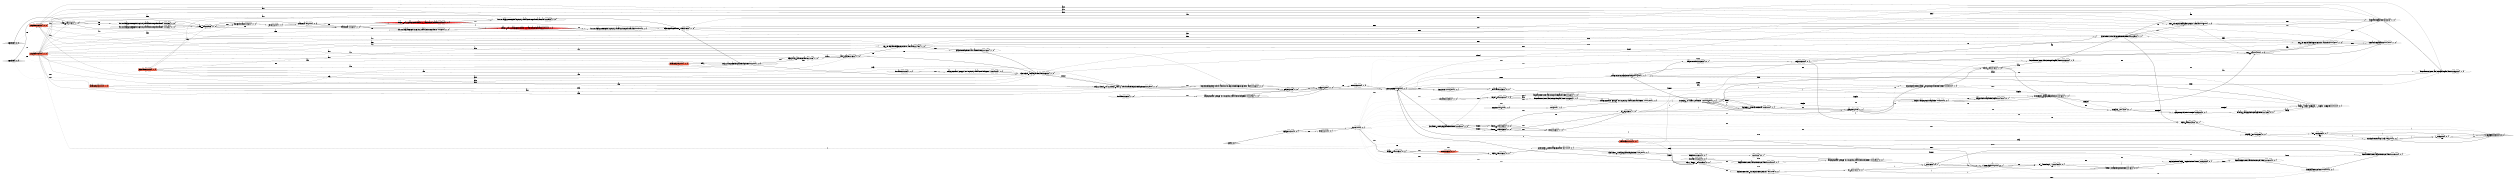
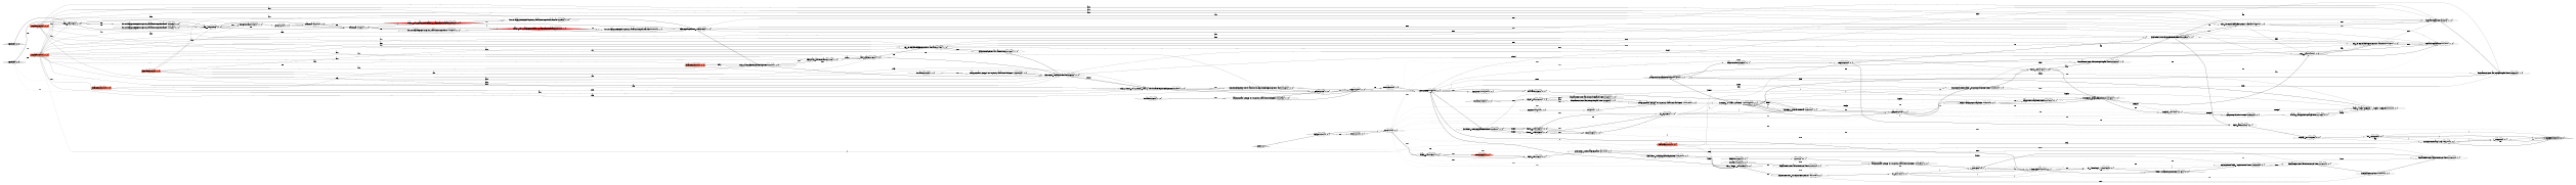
  digraph {
    rankdir=LR
    node [fillcolor=white shape=ellipse style=filled]
    edge [style=bold]
    n1 [label="((HttpSessionBindingListener)unbound).valueUnbound(new HttpSessionBindingEvent(getSession(),name))@@@26@@@['1', '1', '0']"]
    n2 [label="!notify@@@32@@@['1', '1', '0']" shape=diamond]
    n3 [label="!notify@@@32@@@['1', '0', '0']" shape=diamond]
    n4 [label="ACTIVITY_CHECK@@@33@@@['1', '1', '1']" shape=diamond]
    n5 [label="return@@@32@@@['0', '1', '0']"]
    n6 [label="event = new HttpSessionBindingEvent(getSession(),name,value)@@@14@@@['1', '1', '0']"]
    n7 [label="listener.attributeReplaced(event)@@@47@@@['1', '1', '0']"]
    n8 [label="fireSessionEvent(Session.SESSION_DESTROYED_EVENT,null)@@@52@@@['1', '1', '1']"]
    n9 [label="listener.attributeAdded(event)@@@55@@@['1', '1', '0']"]
    n10 [label="event == null@@@44@@@['1', '1', '0']" shape=diamond]
    n11 [label="((HttpSessionBindingListener)value).valueBound(event)@@@16@@@['1', '1', '0']"]
    n12 [label="manager.setSessionAverageAliveTime(average)@@@48@@@['1', '1', '1']"]
    n13 [label="event = new HttpSessionBindingEvent(getSession(),name,value)@@@53@@@['1', '1', '0']"]
    n14 [label="expiring = false@@@54@@@['0', '0', '1']"]
    n15 [label="fireContainerEvent(context,\"afterSessionAttributeAdded\",listener)@@@56@@@['1', '1', '0']"]
    n16 [label="event = new HttpSessionBindingEvent(getSession(),name,unbound)@@@45@@@['1', '1', '0']"]
    n17 [label="Object unbound = attributes.put(name,value)@@@23@@@['1', '1', '0']"]
    n18 [fillcolor=lightgray label="expire['0', '0', '1']" shape=diamond]
    n19 [label="expiring@@@3@@@['0', '0', '1']" shape=diamond]
    n20 [fillcolor=tomato label="boolean notify@@@2@@@['0', '0', '1']" shape=box]
    n21 [label="this@@@4@@@['0', '0', '1']" shape=diamond]
    n22 [label="return@@@3@@@['0', '0', '1']"]
    n23 [label="removeAttributeInternal(keys(i(,notify)@@@58@@@['0', '0', '1']"]
    n24 [label="notify && (listeners != null)@@@9@@@['0', '0', '1']" shape=diamond]
    n25 [label="notify@@@51@@@['0', '0', '1']" shape=diamond]
    n26 [label="notify && value instanceof HttpSessionBindingListener@@@11@@@['1', '1', '0']" shape=diamond]
    n27 [label="value != oldValue@@@13@@@['1', '1', '0']" shape=diamond]
    n28 [label="Object oldValue = attributes.get(name)@@@12@@@['1', '1', '0']"]
    n29 [label="notify && (unbound != null) && (unbound != value) && (unbound instanceof HttpSessionBindingListener)@@@24@@@['1', '1', '0']" shape=diamond]
    n30 [label="unbound != null@@@42@@@['1', '1', '0']" shape=diamond]
    n31 [label="HttpSessionBindingEvent event = null@@@10@@@['1', '1', '0']"]
    n32 [label="i++@@@13@@@['0', '0', '1']"]
    n33 [label="i < listeners.length@@@12@@@['0', '0', '1']" shape=diamond]
    n34 [label="int j = (listeners.length - 1) - i@@@14@@@['0', '0', '1']"]
    n35 [label="listener.sessionDestroyed(event)@@@19@@@['0', '0', '1']"]
    n36 [label="HttpSessionListener listener = (HttpSessionListener)listeners(j(@@@16@@@['0', '0', '1']"]
    n37 [label="fireContainerEvent(context,\"afterSessionDestroyed\",listener)@@@20@@@['0', '0', '1']"]
    n38 [label="fireContainerEvent(context,\"beforeSessionDestroyed\",listener)@@@18@@@['0', '0', '1']"]
    n39 [label="!(listeners(j( instanceof HttpSessionListener)@@@15@@@['0', '0', '1']" shape=diamond]
    n40 [label="Throwable t@@@28@@@['1', '1', '0']" shape=diamond]
    n41 [label="manager.getContainer().getLogger().error(sm.getString(\"standardSession.bindingEvent\"),t)@@@29@@@['1', '1', '0']"]
    n42 [label="i++@@@58@@@['0', '0', '1']"]
    n43 [fillcolor=lightgray label="i < keys.length@@@57@@@['0', '0', '1']" shape=diamond]
    n44 [label="value == null@@@4@@@['1', '1', '0']" shape=diamond]
    n45 [label="removeAttribute(name)@@@5@@@['1', '1', '0']"]
    n46 [label="!isValidInternal()@@@8@@@['1', '0', '0']" shape=diamond]
    n47 [label="!isValidInternal()@@@8@@@['1', '1', '0']" shape=diamond]
    n48 [label="return@@@6@@@['1', '1', '0']"]
    n49 [fillcolor=red label="(manager != null) && manager.getDistributable() && !(value instanceof Serializable)@@@9@@@['1', '0', '0']" shape=diamond]
    n50 [fillcolor=red label="(manager != null) && manager.getDistributable() && !(value instanceof Serializable)@@@9@@@['0', '1', '0']" shape=diamond]
    n51 [label="throw new IllegalStateException(sm.getString(\"standardSession.setAttribute.ise\"))@@@8@@@['0', '1', '0']"]
    n52 [label="Throwable t@@@18@@@['1', '1', '0']" shape=diamond]
    n53 [label="manager.getContainer().getLogger().error(sm.getString(\"standardSession.bindingEvent\"),t)@@@19@@@['1', '1', '0']"]
    n54 [fillcolor=tomato label="String name@@@2@@@['1', '0', '0']" shape=box]
    n55 [label="throw new IllegalArgumentException(sm.getString(\"standardSession.setAttribute.iae\",name,value))@@@9@@@['1', '0', '0']"]
    n56 [label="name == null@@@3@@@['1', '1', '0']" shape=diamond]
    n57 [label="throw new IllegalArgumentException(sm.getString(\"standardSession.setAttribute.namenull\"))@@@3@@@['1', '0', '0']"]
    n58 [label="throw new IllegalArgumentException(sm.getString(\"standardSession.setAttribute.namenull\"))@@@3@@@['0', '1', '0']"]
    n59 [label="return@@@35@@@['1', '1', '0']"]
    n60 [label="int i = 0@@@36@@@['1', '1', '0']"]
    n61 [label="int timeAlive = (int)((timeNow - creationTime) / 1000)@@@38@@@['1', '1', '1']"]
    n62 [label="long timeNow = System.currentTimeMillis()@@@37@@@['1', '1', '1']"]
    n63 [label="HttpSessionAttributeListener listener = (HttpSessionAttributeListener)listeners(i(@@@40@@@['1', '1', '0']"]
    n64 [label="HttpSessionEvent event = new HttpSessionEvent(getSession())@@@10@@@['0', '0', '1']"]
    n65 [label="int i = 0@@@11@@@['0', '0', '1']"]
    n66 [label="int numExpired = manager.getExpiredSessions()@@@43@@@['1', '1', '1']"]
    n67 [label="fireContainerEvent(context,\"beforeSessionAttributeAdded\",listener)@@@51@@@['1', '1', '0']"]
    n68 [label="setValid(false)@@@36@@@['0', '0', '1']"]
    n69 [label="accessCount.set(0)@@@34@@@['0', '0', '1']"]
    n70 [label="Object listeners = context.getApplicationEventListeners()@@@34@@@['1', '1', '0']"]
    n71 [label="manager.remove(this)@@@50@@@['0', '0', '1']"]
    n72 [label="numExpired++@@@44@@@['0', '0', '1']"]
    n73 [label="Object listeners = context.getApplicationLifecycleListeners()@@@8@@@['0', '0', '1']"]
    n74 [label="listeners == null@@@35@@@['1', '0', '0']" shape=diamond]
    n75 [label="listeners == null@@@35@@@['0', '1', '0']" shape=diamond]
    n76 [label="average = ((average * (numExpired - 1)) + timeAlive) / numExpired@@@47@@@['0', '0', '1']"]
    n77 [label="manager@@@39@@@['1', '1', '1']" shape=diamond]
    n78 [label="timeAlive > manager.getSessionMaxAliveTime()@@@40@@@['0', '0', '1']" shape=diamond]
    n79 [label="manager.setSessionMaxAliveTime(timeAlive)@@@41@@@['0', '0', '1']"]
    n80 [label="throw new IllegalArgumentException(sm.getString(\"standardSession.setAttribute.iae\",name))@@@9@@@['0', '1', '0']"]
    n81 [fillcolor=tomato label="boolean notify@@@2@@@['1', '0', '0']" shape=box]
    n82 [label="int i = 0@@@56@@@['0', '0', '1']"]
    n83 [label="manager == null@@@5@@@['0', '0', '1']" shape=diamond]
    n84 [fillcolor=tomato label="return@@@5@@@['0', '0', '1']"]
    n85 [label="expiring = true@@@6@@@['0', '0', '1']"]
    n86 [label="Context context = (Context)manager.getContainer()@@@7@@@['0', '0', '1']"]
    n87 [label="fireContainerEvent(context,\"afterSessionAttributeAdded\",listener)@@@65@@@['1', '1', '0']"]
    n88 [label="manager.getContainer().getLogger().error(sm.getString(\"standardSession.attributeEvent\"),t)@@@71@@@['1', '1', '0']"]
    n89 [label="manager.setExpiredSessions(numExpired)@@@45@@@['0', '0', '1']"]
    n90 [label="@@@69@@@['1', '1', '0']"]
    n91 [label="String keys = keys()@@@55@@@['0', '0', '1']"]
    n92 [label="Exception e@@@68@@@['1', '1', '0']" shape=diamond]
    n93 [label="unbound != null@@@61@@@['1', '1', '0']" shape=diamond]
    n94 [label="fireContainerEvent(context,\"afterSessionAttributeReplaced\",listener)@@@62@@@['1', '1', '0']"]
    n95 [fillcolor=lightgray label="setAttribute['1', '0', '0']" shape=diamond]
    n96 [fillcolor=tomato label="String name@@@2@@@['1', '1', '0']" shape=box]
    n97 [label="int average = manager.getSessionAverageAliveTime()@@@46@@@['0', '0', '1']"]
    n98 [fillcolor=tomato label="boolean notify@@@2@@@['0', '1', '0']" shape=box]
    n99 [label="Exception e@@@26@@@['0', '0', '1']" shape=diamond]
    n100 [label="@@@27@@@['0', '0', '1']"]
    n101 [label="manager.getContainer().getLogger().error(sm.getString(\"standardSession.sessionEvent\"),t)@@@29@@@['0', '0', '1']"]
    n102 [fillcolor=lightgray label="setAttribute['0', '1', '0']" shape=diamond]
    n103 [fillcolor=tomato label="Object value@@@2@@@['0', '1', '0']" shape=box]
    n104 [label="Throwable t@@@22@@@['0', '0', '1']" shape=diamond]
    n105 [label="fireContainerEvent(context,\"afterSessionDestroyed\",listener)@@@24@@@['0', '0', '1']"]
    n106 [label="Throwable t@@@59@@@['1', '1', '0']" shape=diamond]
    n1 -> n2
    n1 -> n3
    n2 -> n4
    n2 -> n5
    n2 -> n5 [label=true style=dotted]
    n3 -> n2
    n3 -> n2 [label=true style=dotted]
    n3 -> n4
    n4 -> n12 [label=context style=solid]
    n4 -> n15 [label=context style=solid]
    n4 -> n66 [label=context style=solid]
    n4 -> n67 [label=context style=solid]
    n4 -> n68
    n4 -> n69 [label=true style=dotted]
    n4 -> n69
    n4 -> n70
    n5 -> n4
    n6 -> n7 [label=event style=solid]
    n6 -> n8 [label=event style=solid]
    n6 -> n9 [label=event style=solid]
    n6 -> n10 [label=event style=solid]
    n6 -> n11
    n6 -> n11 [label=event style=solid]
    n7 -> n12
    n8 -> n9
    n8 -> n13 [label=true style=dotted]
    n8 -> n13
    n8 -> n14
    n9 -> n15
    n10 -> n7
    n10 -> n16
    n10 -> n16 [label=true style=dotted]
    n11 -> n17
    n12 -> n61
    n12 -> n71
    n13 -> n7 [label=event style=solid]
    n13 -> n8 [label=event style=solid]
    n13 -> n9
    n13 -> n9 [label=event style=solid]
    n13 -> n10 [label=event style=solid]
    n14 -> n91
    n15 -> n61
    n16 -> n7 [label=event style=solid]
    n16 -> n7
    n16 -> n8 [label=event style=solid]
    n16 -> n9 [label=event style=solid]
    n16 -> n10 [label=event style=solid]
    n17 -> n16 [label=unbound style=solid]
    n17 -> n29
    n17 -> n29 [label=unbound style=solid]
    n17 -> n30 [label=unbound style=solid]
    n18 -> n19
    n18 -> n20 [label=true style=dotted]
    n19 -> n21
    n19 -> n22 [label=true style=dotted]
    n19 -> n22
    n20 -> n23 [label=notify style=solid]
    n20 -> n24 [label=notify style=solid]
    n20 -> n25 [label=notify style=solid]
    n21 -> n4 [label=true style=dotted]
    n21 -> n14 [label=true style=dotted]
    n21 -> n24 [label=true style=dotted]
    n21 -> n25 [label=true style=dotted]
    n21 -> n43 [label=true style=dotted]
    n21 -> n61 [label=true style=dotted]
    n21 -> n62 [label=true style=dotted]
-   n21 -> n68 [label=true style=dotted]
    n21 -> n71 [label=true style=dotted]
    n21 -> n73 [label=true style=dotted]
    n21 -> n77 [label=true style=dotted]
    n21 -> n82 [label=true style=dotted]
    n21 -> n83 [label=true style=dotted]
    n21 -> n83
    n21 -> n85 [label=true style=dotted]
    n21 -> n86 [label=true style=dotted]
    n21 -> n91 [label=true style=dotted]
    n22 -> n21
    n23 -> n42
    n24 -> n4
    n24 -> n33 [label=true style=dotted]
    n24 -> n64
    n24 -> n64 [label=true style=dotted]
    n24 -> n65 [label=true style=dotted]
    n25 -> n8
    n25 -> n8 [label=true style=dotted]
    n25 -> n14
    n26 -> n17
    n26 -> n27 [label=true style=dotted]
    n26 -> n28
    n26 -> n28 [label=true style=dotted]
    n27 -> n6 [label=true style=dotted]
    n27 -> n6
    n27 -> n11 [label=true style=dotted]
    n27 -> n17
    n28 -> n27
    n28 -> n27 [label=oldValue style=solid]
    n29 -> n1 [label=true style=dotted]
    n29 -> n1
    n29 -> n2
    n29 -> n3
    n30 -> n7 [label=true style=dotted]
    n30 -> n8 [label=false style=dotted]
    n30 -> n9 [label=false style=dotted]
    n30 -> n10 [label=true style=dotted]
    n30 -> n12 [label=true style=dotted]
    n30 -> n15 [label=false style=dotted]
    n30 -> n66 [label=true style=dotted]
    n30 -> n66
    n30 -> n67 [label=false style=dotted]
    n30 -> n67
    n31 -> n7 [label=event style=solid]
    n31 -> n8 [label=event style=solid]
    n31 -> n9 [label=event style=solid]
    n31 -> n10 [label=event style=solid]
    n31 -> n26
    n32 -> n33 [label=i style=solid]
    n32 -> n33
    n32 -> n34 [label=i style=solid]
    n33 -> n4
    n33 -> n32 [label=true style=dotted]
    n33 -> n34 [label=true style=dotted]
    n33 -> n34
    n33 -> n35 [label=true style=dotted]
    n33 -> n36 [label=true style=dotted]
    n33 -> n37 [label=true style=dotted]
    n33 -> n38 [label=true style=dotted]
    n33 -> n39 [label=true style=dotted]
    n34 -> n36 [label=j style=solid]
    n34 -> n39
    n35 -> n37
    n36 -> n37 [label=listener style=solid]
    n36 -> n38 [label=listener style=solid]
    n36 -> n38
    n37 -> n32
    n38 -> n35
    n39 -> n33
    n39 -> n36
    n40 -> n41 [label=true style=dotted]
    n40 -> n41
    n41 -> n2
    n41 -> n3
    n42 -> n23 [label=i style=solid]
    n42 -> n43
    n42 -> n43 [label=i style=solid]
    n43 -> n23 [label=true style=dotted]
    n43 -> n23
    n43 -> n42 [label=true style=dotted]
    n44 -> n45 [label=true style=dotted]
    n44 -> n45
    n44 -> n46
    n44 -> n47
    n44 -> n48 [label=true style=dotted]
    n45 -> n48
    n46 -> n47 [label=true style=dotted]
    n46 -> n47
    n46 -> n49
    n47 -> n49
    n47 -> n50
    n47 -> n51
    n47 -> n51 [label=true style=dotted]
    n48 -> n46
    n48 -> n47
    n49 -> n31
    n49 -> n50 [label=0 style=dashed]
    n49 -> n55
    n49 -> n55 [label=true style=dotted]
    n50 -> n31
    n50 -> n80
    n50 -> n80 [label=true style=dotted]
    n51 -> n50
    n52 -> n53 [label=true style=dotted]
    n52 -> n53
    n53 -> n17
    n54 -> n1 [label=name style=solid]
    n54 -> n6 [label=name style=solid]
    n54 -> n13 [label=name style=solid]
    n54 -> n16 [label=name style=solid]
    n54 -> n17 [label=name style=solid]
    n54 -> n28 [label=name style=solid]
    n54 -> n45 [label=name style=solid]
    n54 -> n55 [label=name style=solid]
    n54 -> n56 [label=name style=solid]
    n55 -> n31
    n56 -> n44
    n56 -> n57
    n56 -> n57 [label=true style=dotted]
    n56 -> n58
    n56 -> n58 [label=true style=dotted]
    n57 -> n44
    n58 -> n44
    n59 -> n24 [label=0 style=dashed]
    n59 -> n60
    n60 -> n61 [label=i style=solid]
    n60 -> n62 [label=i style=solid]
    n60 -> n62
    n60 -> n63 [label=i style=solid]
    n61 -> n62 [label=i style=solid]
    n61 -> n62
    n61 -> n63 [label=i style=solid]
    n61 -> n76 [label=timeAlive style=solid]
    n61 -> n77
    n61 -> n78 [label=timeAlive style=solid]
    n61 -> n79 [label=timeAlive style=solid]
    n62 -> n30 [label=true style=dotted]
    n62 -> n61
    n62 -> n61 [label=timeNow style=solid]
    n62 -> n61 [label=true style=dotted]
    n62 -> n63 [label=true style=dotted]
    n62 -> n77
    n62 -> n77 [label=true style=dotted]
    n63 -> n12 [label=listener style=solid]
    n63 -> n15 [label=listener style=solid]
    n63 -> n30
    n63 -> n66 [label=listener style=solid]
    n63 -> n67 [label=listener style=solid]
    n64 -> n35 [label=event style=solid]
    n64 -> n65
    n65 -> n32 [label=i style=solid]
    n65 -> n33 [label=i style=solid]
    n65 -> n33
    n65 -> n34 [label=i style=solid]
    n66 -> n10
    n66 -> n72
    n66 -> n72 [label=numExpired style=solid]
    n67 -> n8
    n68 -> n62
    n69 -> n68
    n70 -> n63 [label=listeners style=solid]
    n70 -> n73 [label=0 style=dashed]
    n70 -> n74
    n70 -> n74 [label=listeners style=solid]
    n70 -> n75
    n70 -> n75 [label=listeners style=solid]
    n71 -> n25
    n72 -> n76 [label=numExpired style=solid]
    n72 -> n89 [label=numExpired style=solid]
    n72 -> n89
    n73 -> n24 [label=listeners style=solid]
    n73 -> n24
    n73 -> n36 [label=listeners style=solid]
    n74 -> n59 [label=true style=dotted]
    n74 -> n59
    n74 -> n60
    n75 -> n59 [label=true style=dotted]
    n75 -> n59
    n75 -> n60
    n76 -> n12
    n76 -> n12 [label=average style=solid]
    n77 -> n12 [label=true style=dotted]
    n77 -> n62
    n77 -> n63
    n77 -> n66 [label=true style=dotted]
    n77 -> n72 [label=true style=dotted]
    n77 -> n76 [label=true style=dotted]
    n77 -> n78
    n77 -> n78 [label=true style=dotted]
    n77 -> n89 [label=true style=dotted]
    n77 -> n97 [label=true style=dotted]
    n78 -> n66
    n78 -> n79
    n78 -> n79 [label=true style=dotted]
    n79 -> n66
    n80 -> n31
    n81 -> n26 [label=notify style=solid]
    n81 -> n29 [label=notify style=solid]
    n82 -> n23 [label=i style=solid]
    n82 -> n42 [label=i style=solid]
    n82 -> n43 [label=i style=solid]
    n82 -> n43
    n83 -> n84
    n83 -> n84 [label=true style=dotted]
    n83 -> n85
    n84 -> n85
    n85 -> n86
    n86 -> n37 [label=context style=solid]
    n86 -> n38 [label=context style=solid]
    n86 -> n73
    n87 -> n88
    n88 -> n61
    n89 -> n97
    n90 -> n72 [label=0 style=dashed]
    n90 -> n88
    n91 -> n23 [label=keys style=solid]
    n91 -> n82
    n92 -> n90
    n93 -> n87
    n93 -> n87 [label=false style=dotted]
    n93 -> n94 [label=true style=dotted]
    n93 -> n94
    n94 -> n88
    n95 -> n54 [label=true style=dotted]
    n95 -> n56
    n95 -> n81 [label=true style=dotted]
    n95 -> n96 [label=true style=dotted]
    n96 -> n1 [label=name style=solid]
    n96 -> n6 [label=value style=solid]
    n96 -> n6 [label=name style=solid]
    n96 -> n13 [label=name style=solid]
    n96 -> n13 [label=value style=solid]
    n96 -> n16 [label=name style=solid]
    n96 -> n17 [label=value style=solid]
    n96 -> n17 [label=name style=solid]
    n96 -> n20 [label=0 style=dashed]
    n96 -> n26 [label=value style=solid]
    n96 -> n27 [label=value style=solid]
    n96 -> n28 [label=name style=solid]
    n96 -> n29 [label=value style=solid]
    n96 -> n44 [label=value style=solid]
    n96 -> n45 [label=name style=solid]
    n96 -> n55 [label=value style=solid]
    n96 -> n56 [label=name style=solid]
    n96 -> n80 [label=name style=solid]
    n97 -> n76
    n97 -> n76 [label=average style=solid]
    n98 -> n26 [label=notify style=solid]
    n98 -> n29 [label=notify style=solid]
    n99 -> n100
    n100 -> n101
    n101 -> n32
    n102 -> n56
    n102 -> n96 [label=true style=dotted]
-   n96 -> n98 [label=true style=dotted]
+   n102 -> n98 [label=true style=dotted]
    n102 -> n103 [label=true style=dotted]
    n103 -> n6 [label=value style=solid]
    n103 -> n13 [label=value style=solid]
    n103 -> n17 [label=value style=solid]
    n103 -> n26 [label=value style=solid]
    n103 -> n27 [label=value style=solid]
    n103 -> n29 [label=value style=solid]
    n103 -> n44 [label=value style=solid]
    n104 -> n101 [label=true style=dotted]
    n104 -> n105
    n104 -> n105 [label=true style=dotted]
    n105 -> n101
    n106 -> n88 [label=true style=dotted]
    n106 -> n93 [label=true style=dotted]
    n106 -> n93
  }
